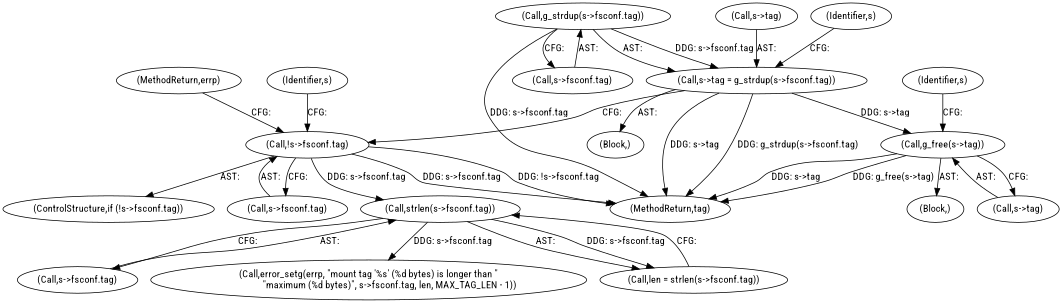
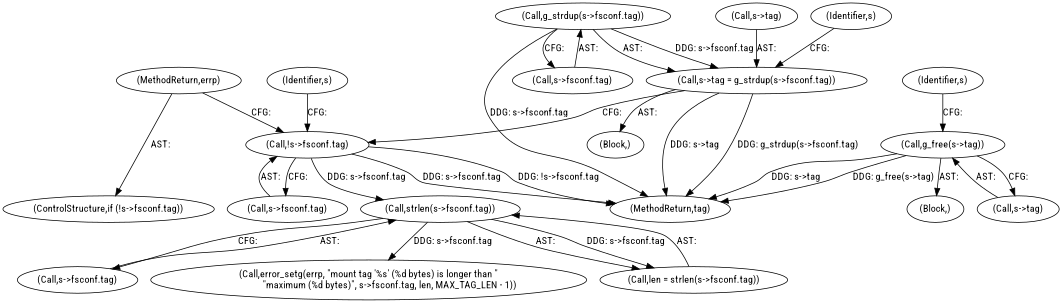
  digraph {
    fontname="Roboto Condensed"
    node [fontname="Roboto Condensed"]
    edge [fontname="Roboto Condensed"]
    n1 [label="(Call,s->tag = g_strdup(s->fsconf.tag))"]
    n2 [label="(Call,g_free(s->tag))"]
    n3 [label="(Block,)"]
    n4 [label="(MethodReturn,tag)"]
    n5 [label="(Call,!s->fsconf.tag)"]
    n6 [label="(Call,g_strdup(s->fsconf.tag))"]
    n7 [label="(Call,s->fsconf.tag)"]
    n8 [label="(Block,)"]
    n9 [label="(Call,s->tag)"]
    n10 [label="(Call,strlen(s->fsconf.tag))"]
    n11 [label="(Call,s->fsconf.tag)"]
    n12 [label="(Call,error_setg(errp, \"mount tag '%s' (%d bytes) is longer than \"\n                   \"maximum (%d bytes)\", s->fsconf.tag, len, MAX_TAG_LEN - 1))"]
    n13 [label="(Call,len = strlen(s->fsconf.tag))"]
    n14 [label="(ControlStructure,if (!s->fsconf.tag))"]
    n15 [label="(Call,s->fsconf.tag)"]
    n16 [label="(Identifier,s)"]
    n17 [label="(Identifier,s)"]
    n18 [label="(Call,s->tag)"]
    n19 [label="(Identifier,s)"]
    n20 [label="(MethodReturn,errp)"]
-   n1 -> n2 [label="DDG: s->tag"]
    n1 -> n3 [label="AST: "]
    n1 -> n4 [label="DDG: g_strdup(s->fsconf.tag)"]
    n1 -> n4 [label="DDG: s->tag"]
    n1 -> n5 [label="CFG: "]
    n2 -> n4 [label="DDG: s->tag"]
    n2 -> n4 [label="DDG: g_free(s->tag)"]
    n2 -> n8 [label="AST: "]
    n2 -> n9 [label="CFG: "]
    n5 -> n4 [label="DDG: s->fsconf.tag"]
    n5 -> n4 [label="DDG: !s->fsconf.tag"]
    n5 -> n10 [label="DDG: s->fsconf.tag"]
-   n5 -> n14 [label="AST: "]
+   n20 -> n14 [label="AST: "]
    n5 -> n15 [label="CFG: "]
    n6 -> n1 [label="AST: "]
    n6 -> n1 [label="DDG: s->fsconf.tag"]
    n6 -> n4 [label="DDG: s->fsconf.tag"]
    n6 -> n7 [label="CFG: "]
    n7 -> n6 [label="AST: "]
    n9 -> n2 [label="AST: "]
    n10 -> n11 [label="CFG: "]
    n10 -> n12 [label="DDG: s->fsconf.tag"]
    n10 -> n13 [label="AST: "]
    n10 -> n13 [label="DDG: s->fsconf.tag"]
    n11 -> n10 [label="AST: "]
-   n13 -> n10 [label="CFG: "]
+   n13 -> n10 [label="AST: "]
    n15 -> n5 [label="AST: "]
    n16 -> n1 [label="CFG: "]
    n17 -> n2 [label="CFG: "]
    n18 -> n1 [label="AST: "]
    n19 -> n5 [label="CFG: "]
    n20 -> n5 [label="CFG: "]
  }
